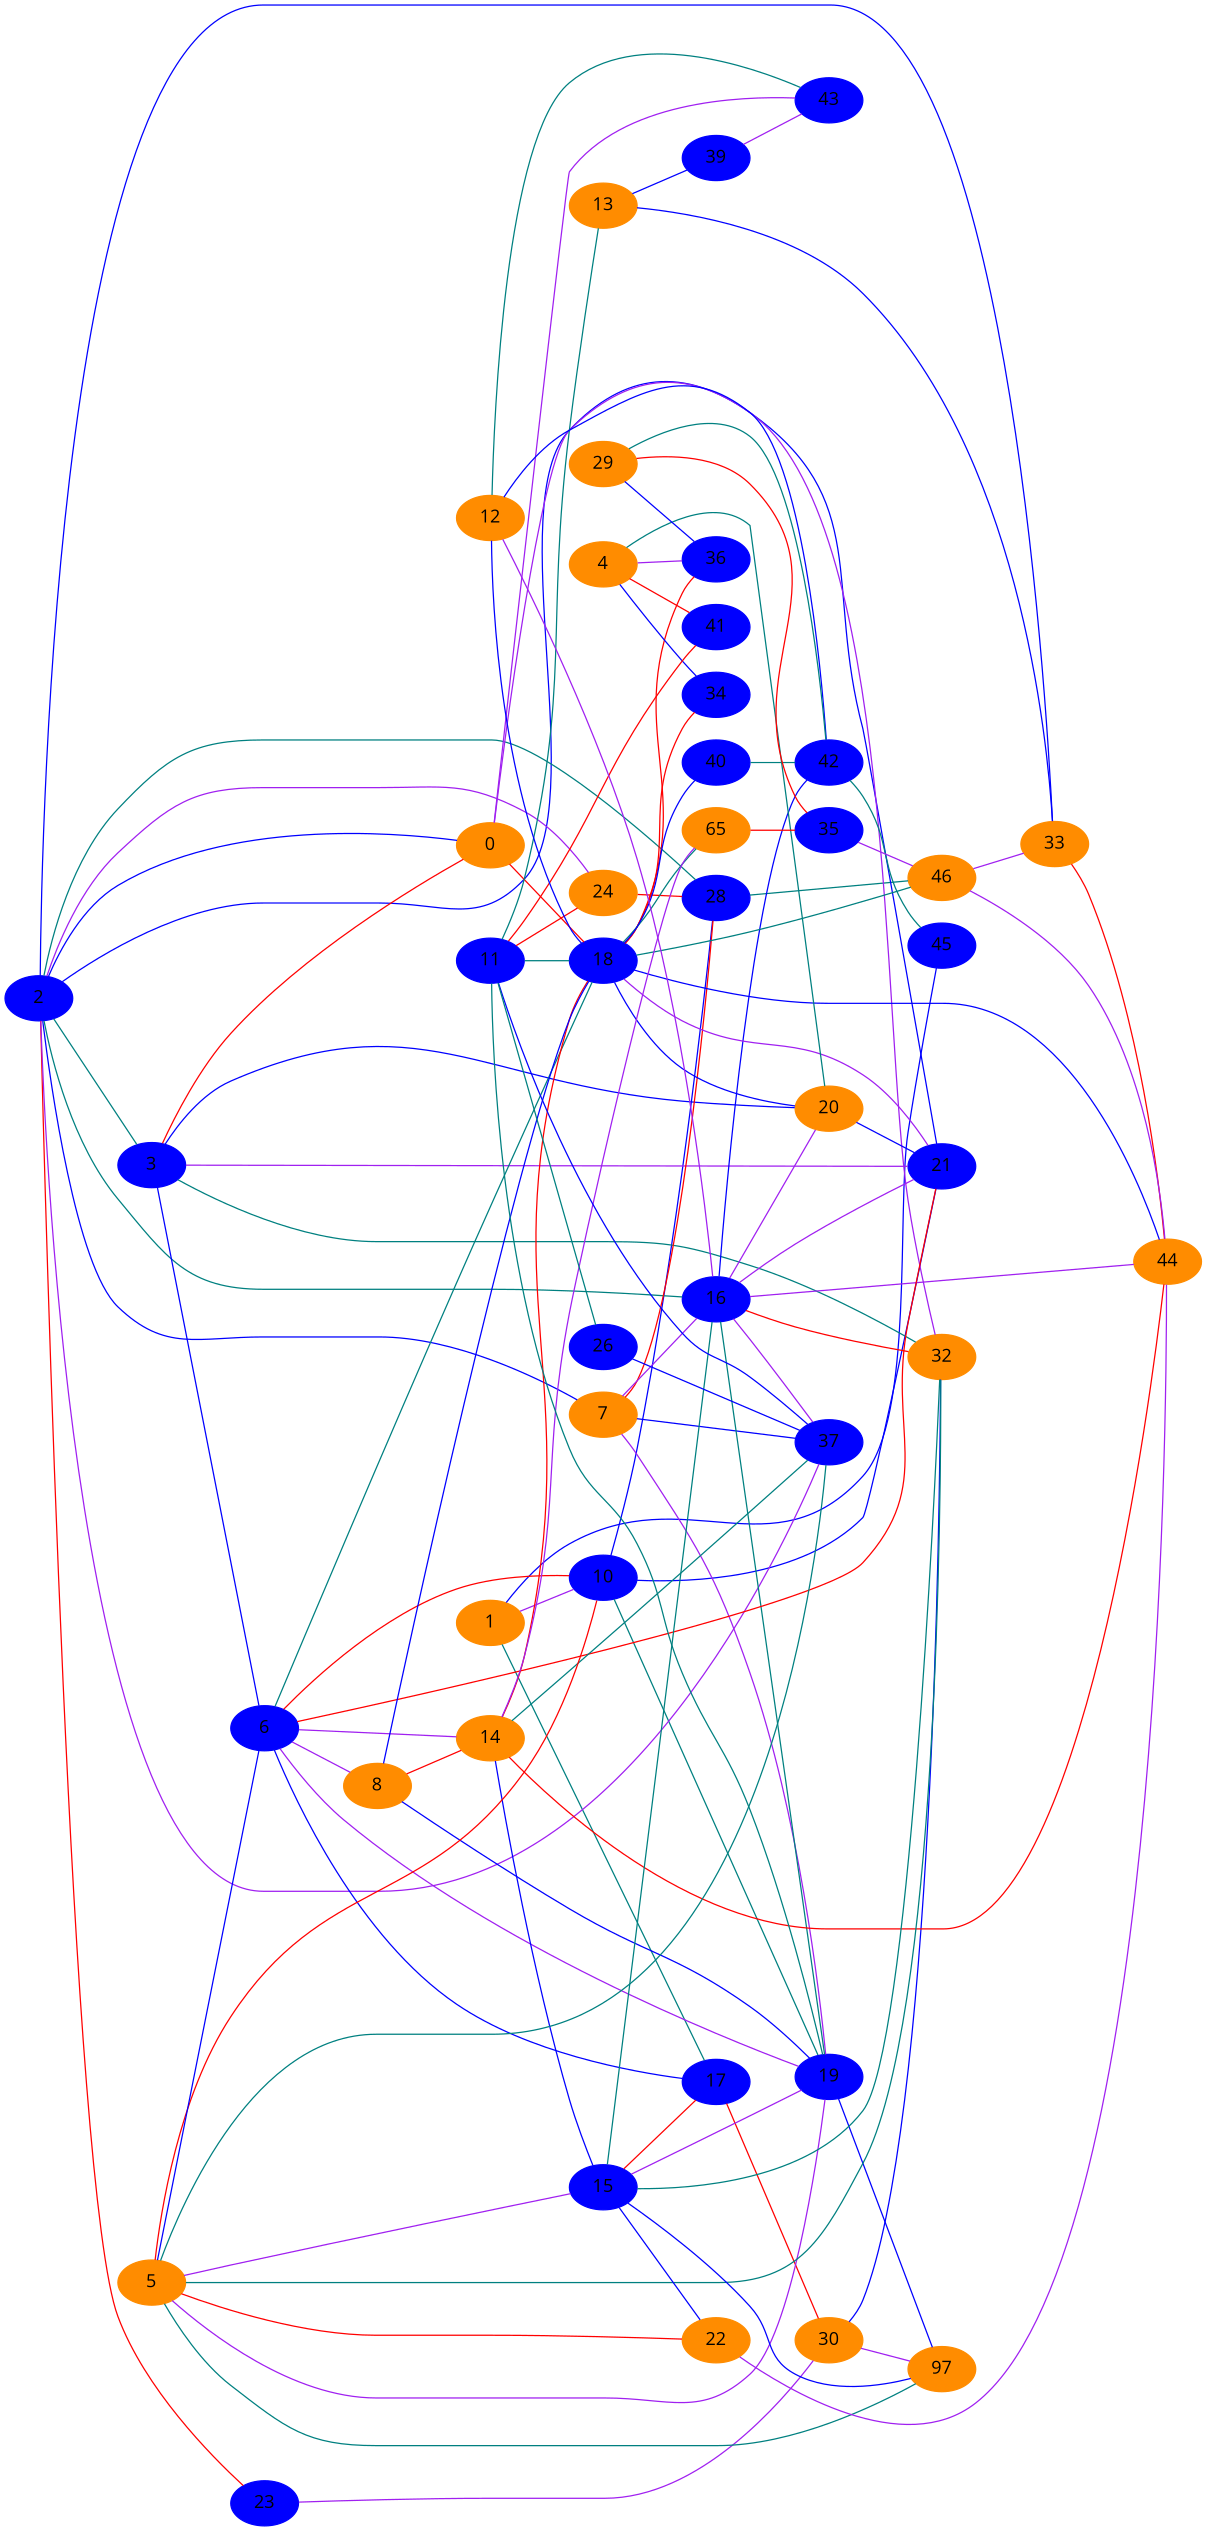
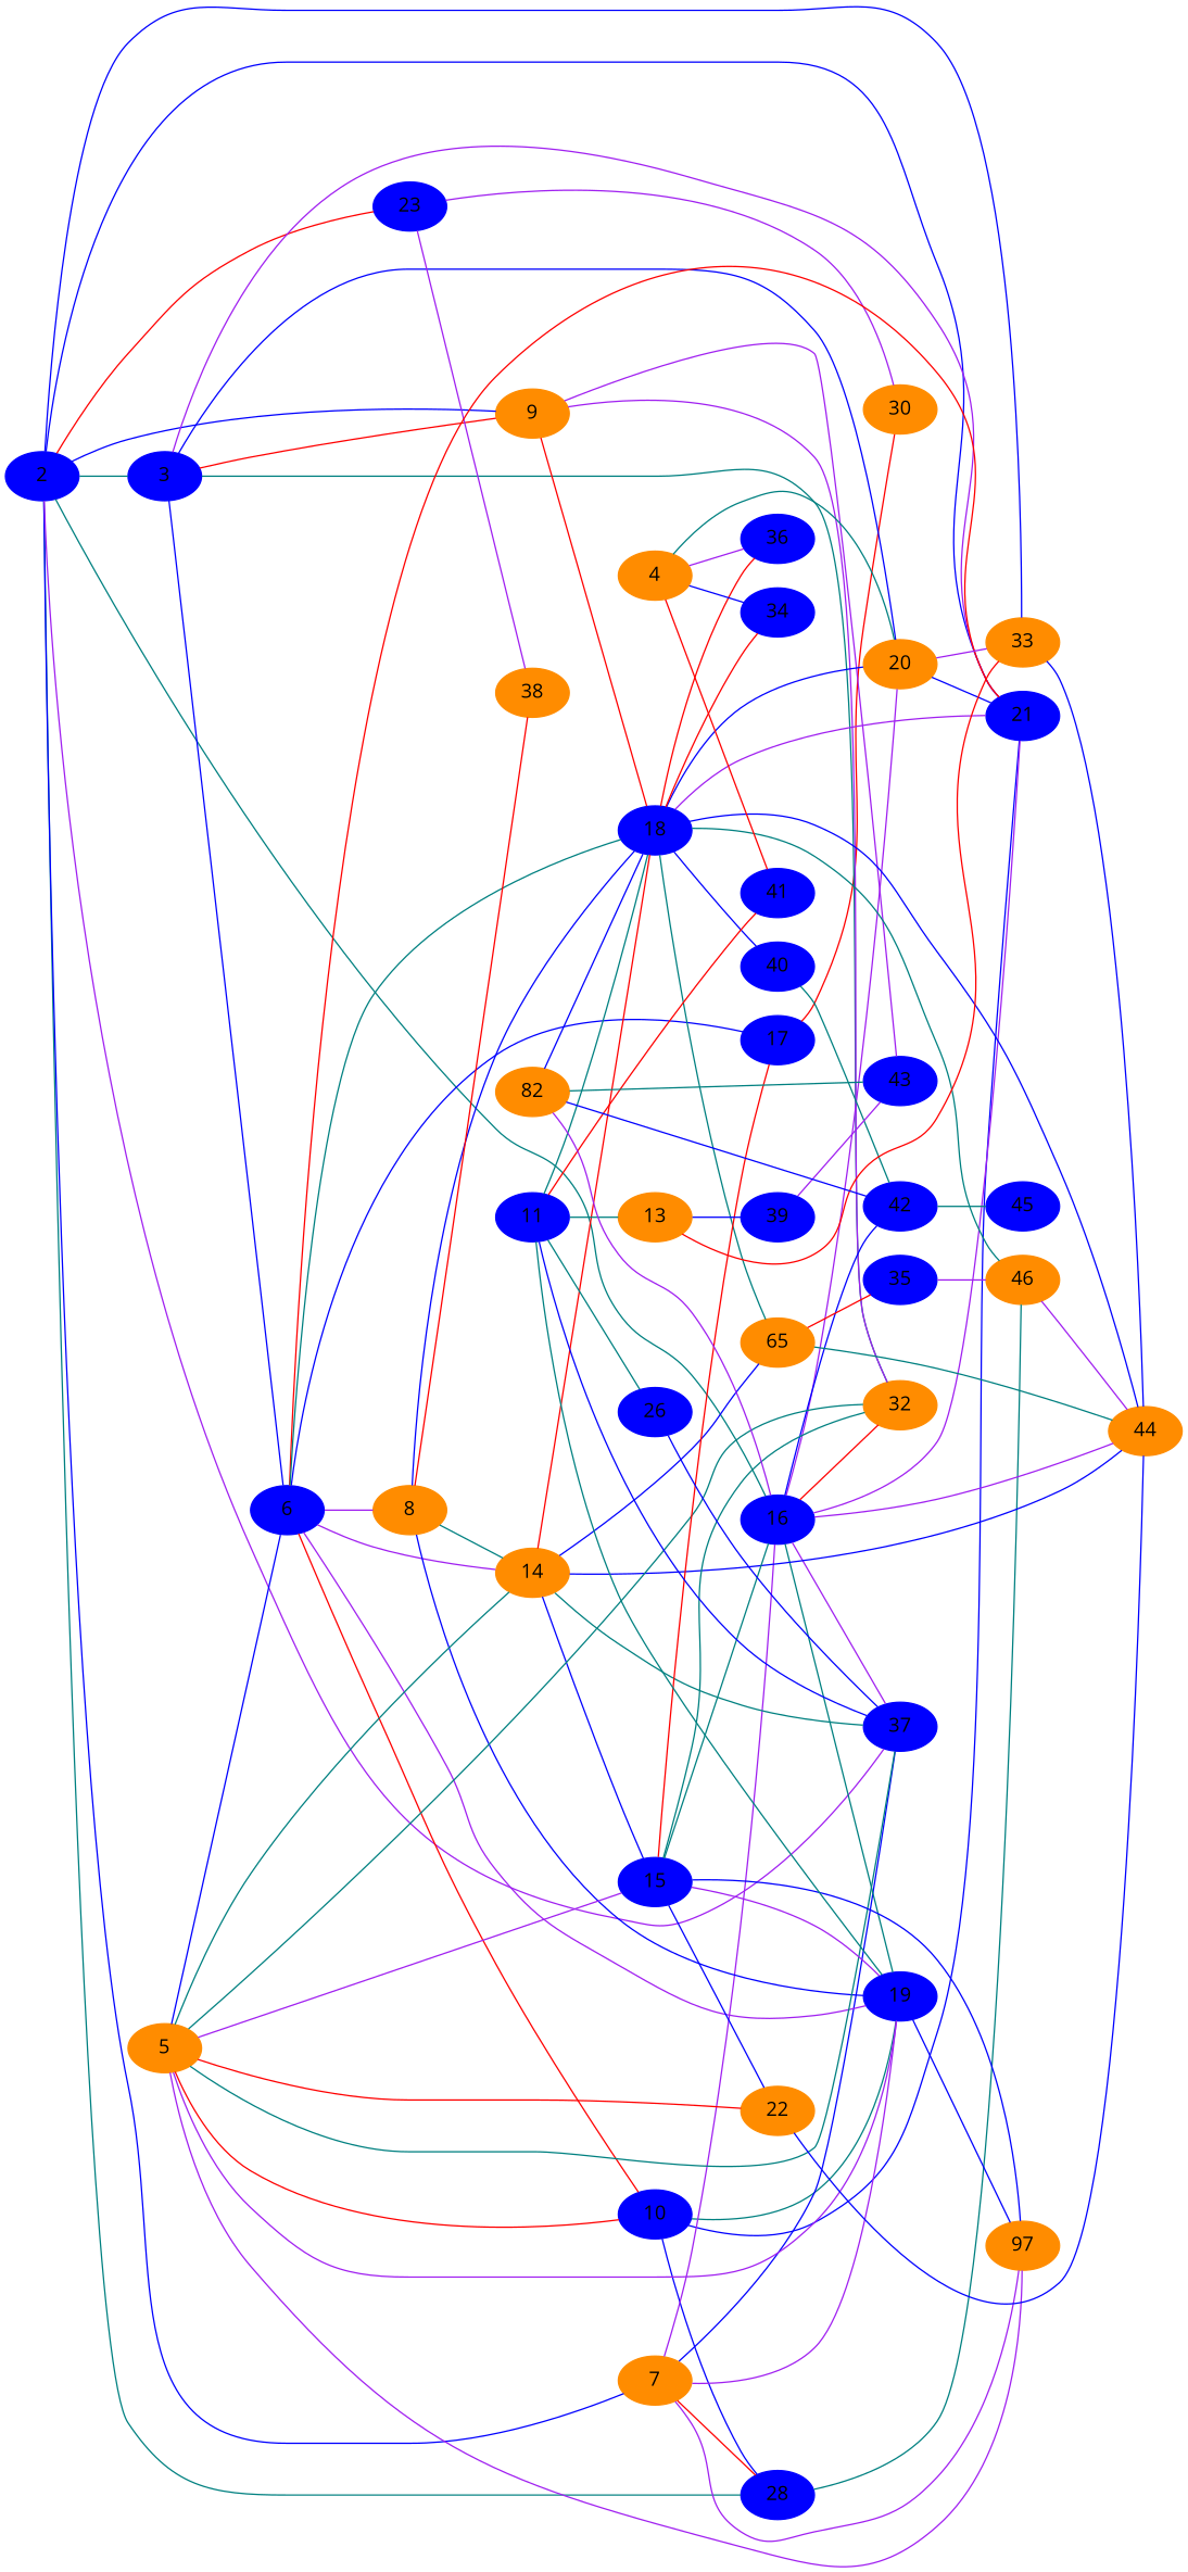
  graph {
    fontname="Open Sans"
    rankdir=LR
    node [color=blue fontname="Open Sans" style=filled]
    edge [color=blue fontname="Open Sans" weight=1.0]
-   1 [color=darkorange]
    10
    17
    45
    21
    28
    19
    30 [color=darkorange]
    2
    3
    7 [color=darkorange]
-   9 [color=darkorange label=0]
+   9 [color=darkorange]
    16
    23
-   24 [color=darkorange]
    33 [color=darkorange]
    37
    6
    20 [color=darkorange]
    32 [color=darkorange]
    n21 [color=darkorange label=97]
    18
    43
    42
    44 [color=darkorange]
+   38 [color=darkorange]
    46 [color=darkorange]
    14 [color=darkorange]
    8 [color=darkorange]
    4 [color=darkorange]
    34
    36
    41
    5 [color=darkorange]
    15
    22 [color=darkorange]
    n37 [color=darkorange label=65]
    40
    11
    13 [color=darkorange]
    26
    39
-   12 [color=darkorange]
+   12 [color=darkorange label=82]
    35
-   29 [color=darkorange]
-   1 -- 10 [color=purple]
-   1 -- 17 [color=teal]
-   1 -- 45
    10 -- 21
    10 -- 28
    10 -- 19 [color=teal]
    17 -- 30 [color=red]
    28 -- 46 [color=teal]
    19 -- n21
-   30 -- 32
    2 -- 21
    2 -- 28 [color=teal]
    2 -- 3 [color=teal]
    2 -- 7
    2 -- 9
    2 -- 16 [color=teal]
    2 -- 23 [color=red]
-   2 -- 24 [color=purple]
    2 -- 33
    2 -- 37 [color=purple]
    3 -- 21 [color=purple]
    3 -- 9 [color=red]
    3 -- 6
    3 -- 20
    3 -- 32 [color=teal weight=3.0]
    7 -- 28 [color=red]
    7 -- 19 [color=purple]
    7 -- 16 [color=purple]
    7 -- 37
-   30 -- n21 [color=purple]
+   7 -- n21 [color=purple]
    9 -- 32 [color=purple]
    9 -- 18 [color=red]
    9 -- 43 [color=purple]
    16 -- 21 [color=purple]
    16 -- 19 [color=teal]
    16 -- 37 [color=purple]
    16 -- 20 [color=purple]
    16 -- 32 [color=red weight=2.0]
    16 -- 42
    16 -- 44 [color=purple weight=2.0]
    23 -- 30 [color=purple]
-   24 -- 28 [color=red]
-   33 -- 44 [color=red]
+   23 -- 38 [color=purple]
+   33 -- 44
    6 -- 10 [color=red]
    6 -- 17
    6 -- 21 [color=red]
    6 -- 19 [color=purple]
    6 -- 18 [color=teal]
    6 -- 14 [color=purple weight=2.0]
    6 -- 8 [color=purple weight=2.0]
    20 -- 21
-   46 -- 33 [color=purple]
+   20 -- 33 [color=purple]
    18 -- 21 [color=purple]
    18 -- 20 [weight=2.0]
    18 -- 44
    18 -- 46 [color=teal]
    18 -- 34 [color=red weight=2.0]
    18 -- 36 [color=red weight=2.0]
    18 -- n37 [color=teal]
    18 -- 40
    42 -- 45 [color=teal]
    46 -- 44 [color=purple]
    14 -- 37 [color=teal weight=2.0]
    14 -- 18 [color=red]
-   14 -- 44 [color=red]
+   14 -- 44
    14 -- 15
-   14 -- n37 [color=purple]
+   14 -- n37
    8 -- 19
    8 -- 18
-   8 -- 14 [color=red]
+   8 -- 38 [color=red]
+   8 -- 14 [color=teal]
    4 -- 20 [color=teal]
    4 -- 34
    4 -- 36 [color=purple]
    4 -- 41 [color=red]
    5 -- 10 [color=red]
    5 -- 19 [color=purple weight=2.0]
    5 -- 37 [color=teal]
    5 -- 6
    5 -- 32 [color=teal weight=2.0]
-   5 -- n21 [color=teal]
+   5 -- n21 [color=purple]
+   5 -- 14 [color=teal]
    5 -- 15 [color=purple weight=2.0]
    5 -- 22 [color=red]
    15 -- 17 [color=red]
    15 -- 19 [color=purple weight=3.0]
    15 -- 16 [color=teal]
    15 -- 32 [color=teal]
    15 -- n21
    15 -- 22
-   22 -- 44 [color=purple]
+   22 -- 44
+   n37 -- 44 [color=teal]
    n37 -- 35 [color=red]
    40 -- 42 [color=teal]
    11 -- 19 [color=teal]
-   11 -- 24 [color=red]
    11 -- 37
    11 -- 18 [color=teal weight=3.0]
    11 -- 41 [color=red weight=2.0]
    11 -- 13 [color=teal]
    11 -- 26 [color=teal]
-   13 -- 33
+   13 -- 33 [color=red]
    13 -- 39
    26 -- 37
    39 -- 43 [color=purple]
    12 -- 16 [color=purple]
    12 -- 18
    12 -- 43 [color=teal]
    12 -- 42
    35 -- 46 [color=purple]
-   29 -- 42 [color=teal]
-   29 -- 36
-   29 -- 35 [color=red]
  }
